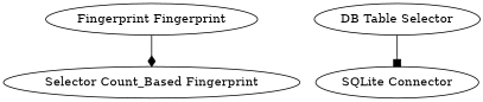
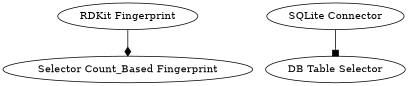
  digraph {
    rankdir=TB
-   n1 [label="Fingerprint Fingerprint"]
+   n1 [label="RDKit Fingerprint"]
    n2 [label="Selector Count_Based Fingerprint"]
    n3 [label="SQLite Connector"]
    n4 [label="DB Table Selector"]
    n1 -> n2 [arrowhead=diamond]
-   n4 -> n3 [arrowhead=box]
+   n3 -> n4 [arrowhead=box]
  }
